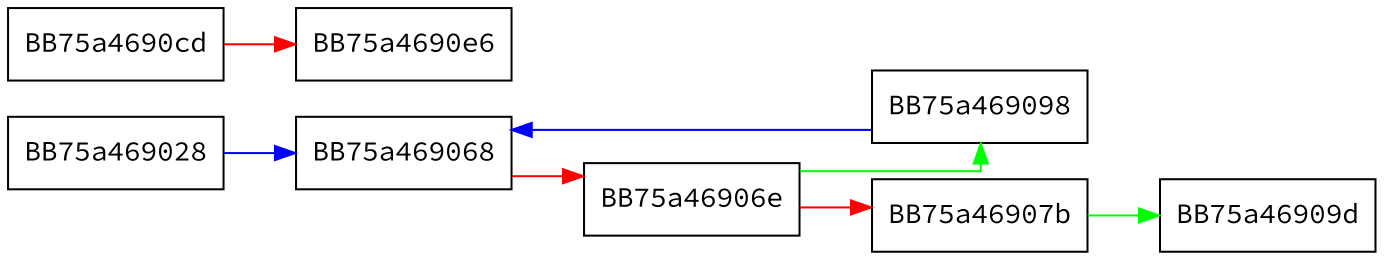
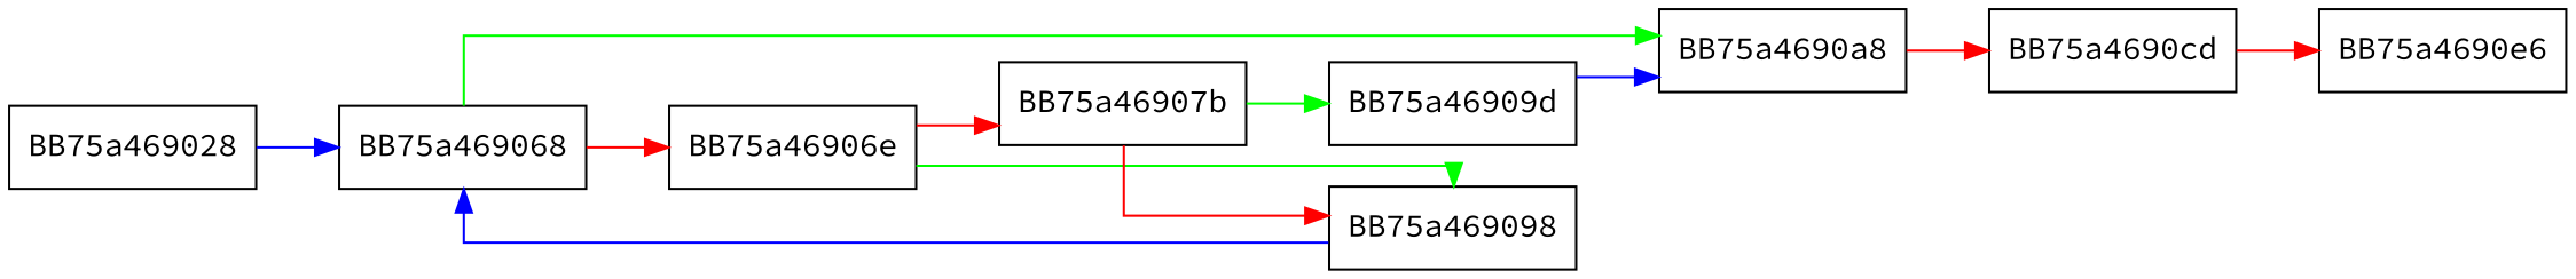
  digraph {
    fontname="Source Code Pro"
    rankdir=LR
    splines=ortho
    node [fontname="Source Code Pro" shape=box]
    edge [color=red fontname="Source Code Pro"]
    BB75a469028
    BB75a469068
+   BB75a4690a8
    BB75a46906e
    BB75a4690cd
    BB75a469098
    BB75a46907b
    BB75a4690e6
    BB75a46909d
    BB75a469028 -> BB75a469068 [color=blue]
+   BB75a469068 -> BB75a4690a8 [color=green]
    BB75a469068 -> BB75a46906e
+   BB75a4690a8 -> BB75a4690cd
    BB75a46906e -> BB75a469098 [color=green]
    BB75a46906e -> BB75a46907b
    BB75a4690cd -> BB75a4690e6
    BB75a469098 -> BB75a469068 [color=blue]
+   BB75a46907b -> BB75a469098
    BB75a46907b -> BB75a46909d [color=green]
+   BB75a46909d -> BB75a4690a8 [color=blue]
  }
